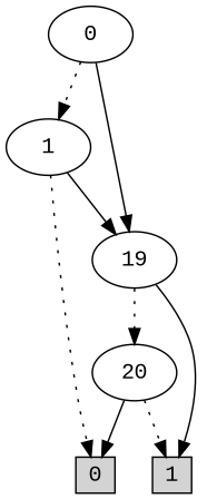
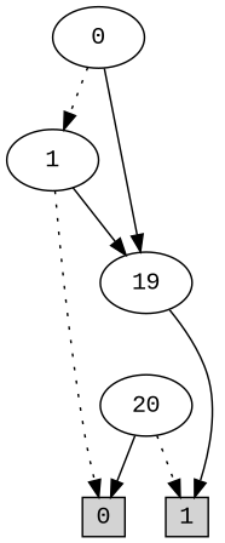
  digraph {
    fontname="Liberation Mono"
    node [fontname="Liberation Mono"]
    edge [style=dotted fontname="Liberation Mono"]
    n1 [height=0.3 label=0 shape=box style=filled width=0.3]
    n2 [height=0.3 label=1 shape=box style=filled width=0.3]
    n3 [label=0]
    n4 [label=1]
    n5 [label=19]
    n6 [label=20]
    n3 -> n4
    n3 -> n5 [style=filled]
    n4 -> n1
    n4 -> n5 [style=filled]
    n5 -> n2 [style=filled]
-   n5 -> n6
    n6 -> n1 [style=filled]
    n6 -> n2
  }
